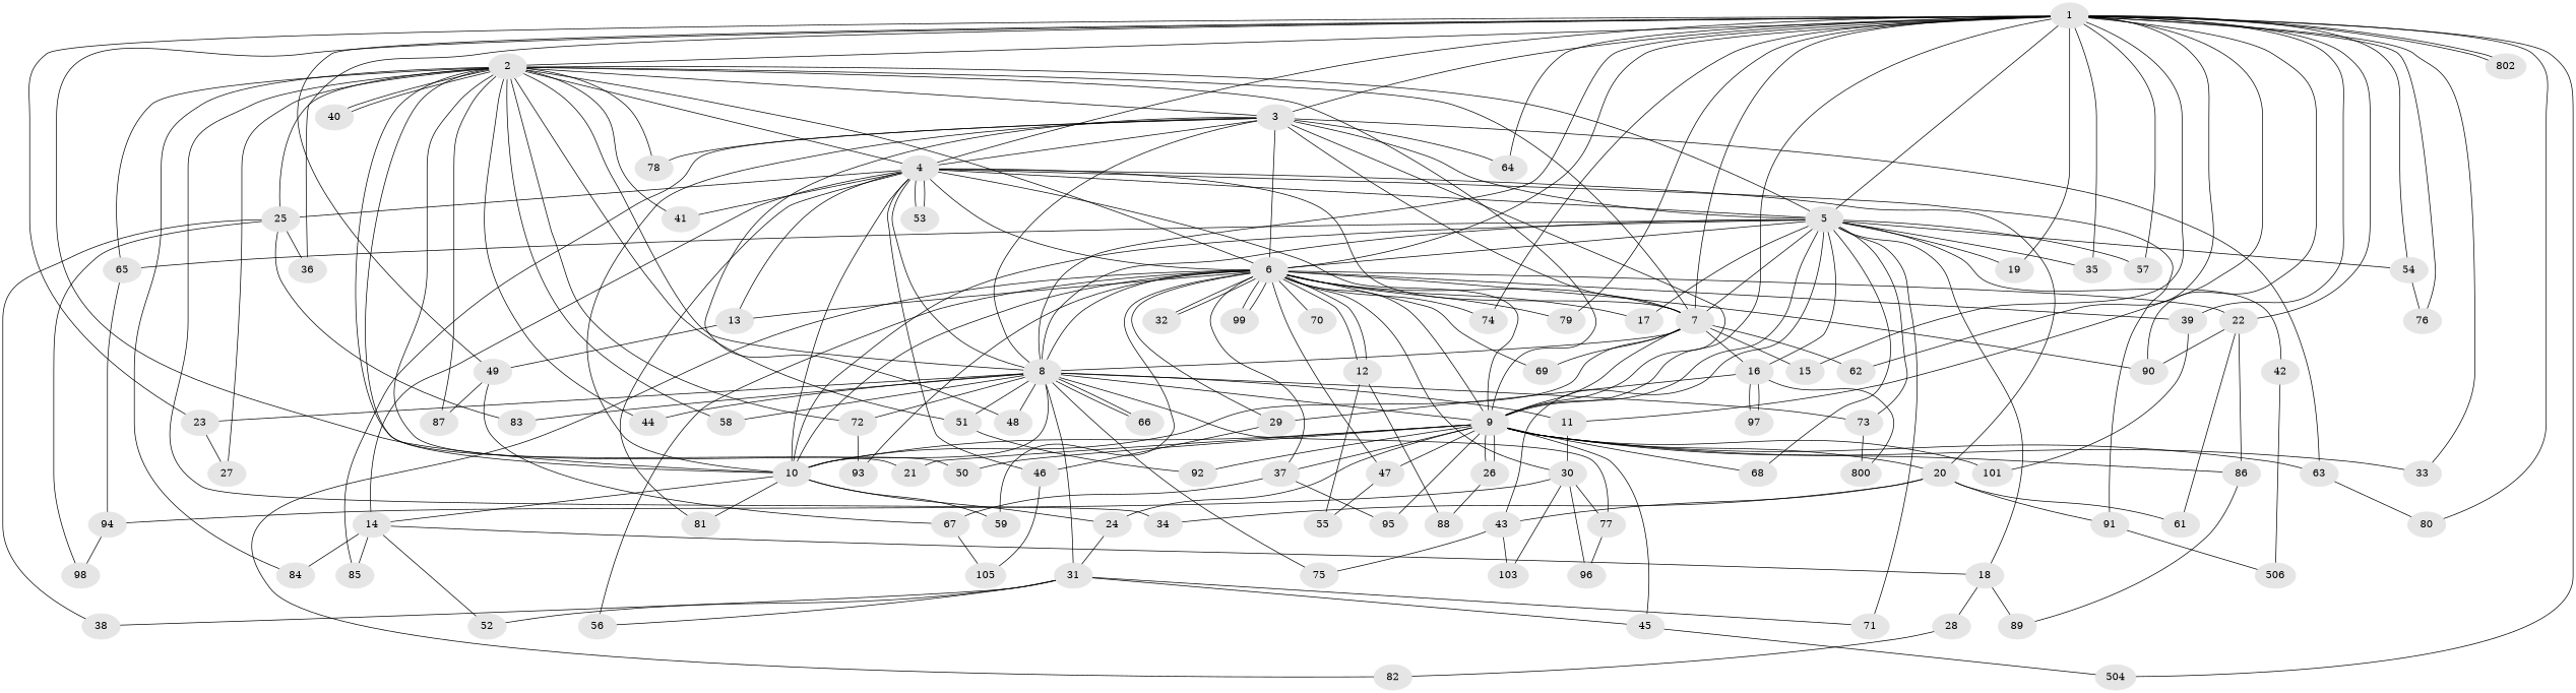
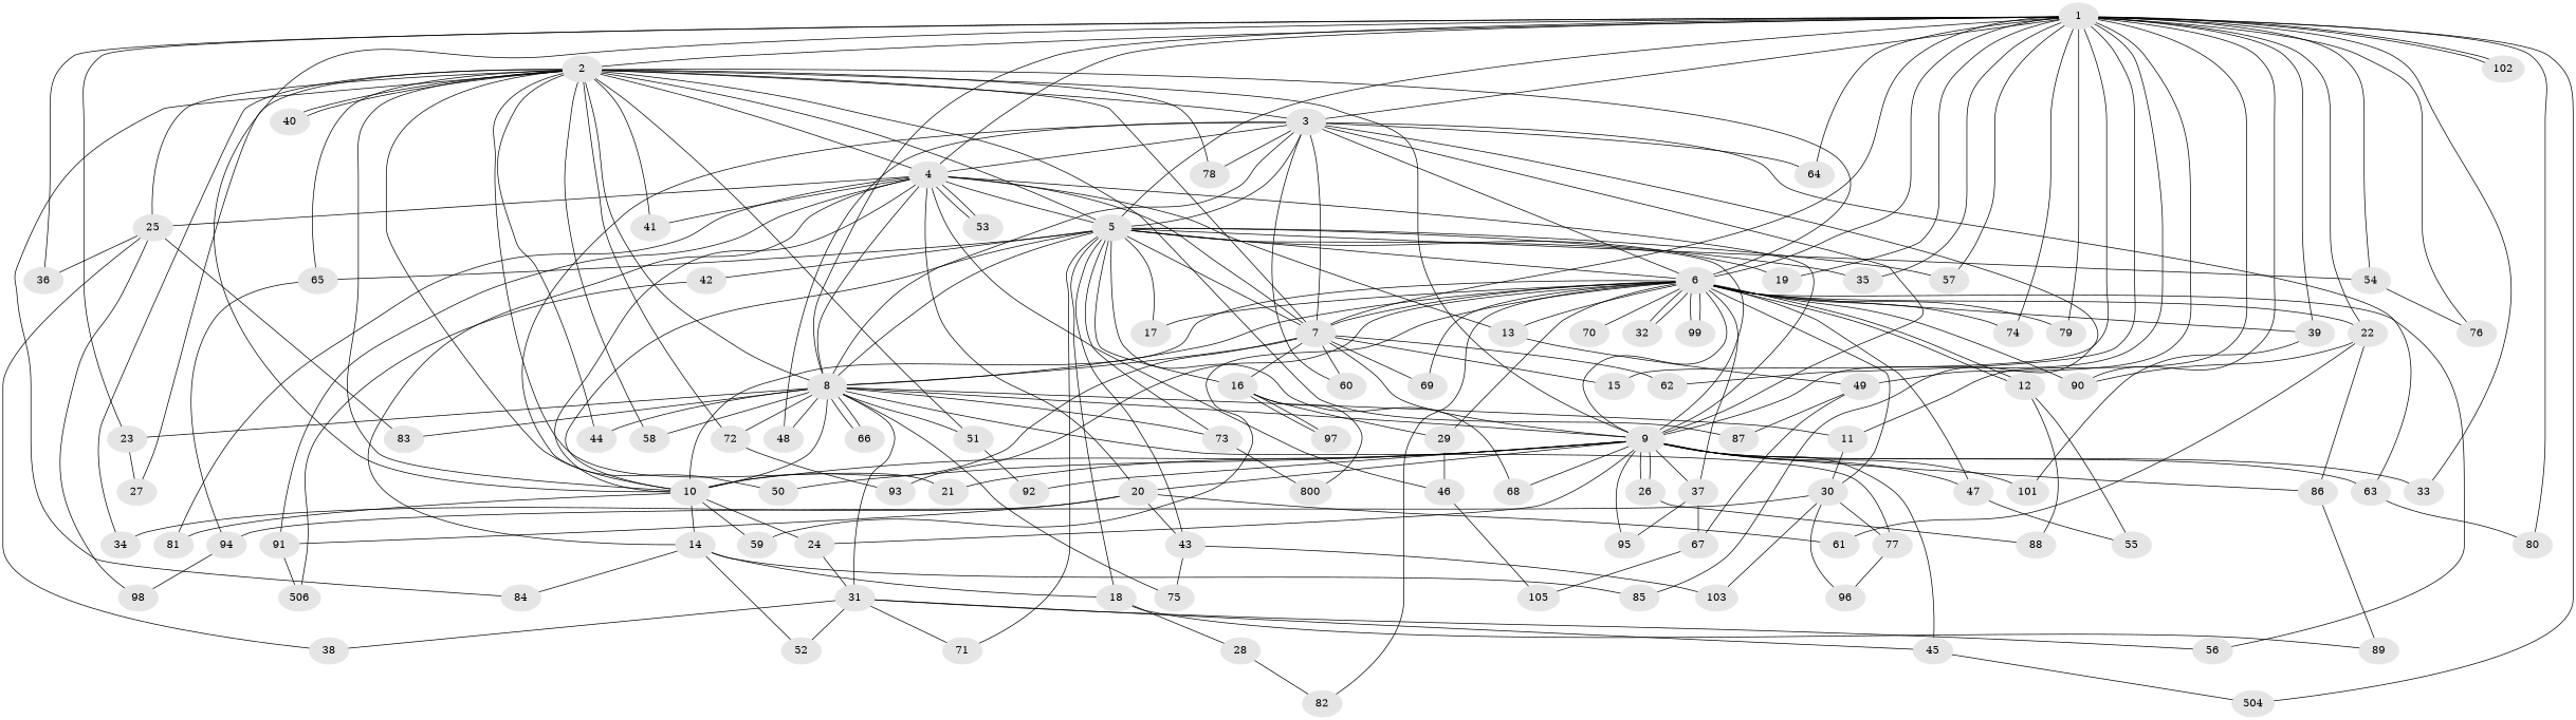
  graph {
    node [color=gray90 style=filled]
    1
    2
    3
    4
    5
    6
    7
    8
    9
    10
    11
    15
    19
    22
    23
    33
    35
    36
    39
    49
    54
    57
    62
    64
    74
    76
    79
    80
-   102 [label=802]
+   102
    n30 [label=504]
    90
    21
    25
    27
    34
    40
    41
    44
    50
    51
    58
    65
    72
    78
    84
    87
    48
+   60
    63
    85
    13
    14
    20
    46
    53
    81
    91
    42
    16
    17
    18
    43
    68
    71
    73
    70
    12
    29
    30
    32
    37
    47
    56
    59
    69
    82
    93
    99
    31
    66
    75
    77
    83
    24
    26
    45
    86
    92
    95
    101
    61
    67
    38
    98
    n95 [label=506]
    94
    52
    105
    97
    n100 [label=800]
    28
    89
    103
    55
    88
    96
    1 -- 2
    1 -- 3
    1 -- 4
    1 -- 5
    1 -- 6
    1 -- 7
    1 -- 8
    1 -- 9
    1 -- 10
    1 -- 11
    1 -- 15
    1 -- 19
    1 -- 22
    1 -- 23
    1 -- 33
    1 -- 35
    1 -- 36
    1 -- 39
    1 -- 49
    1 -- 54
    1 -- 57
    1 -- 62
    1 -- 64
    1 -- 74
    1 -- 76
    1 -- 79
    1 -- 80
    1 -- 102
    1 -- 102
    1 -- n30
    1 -- 90
    2 -- 3
    2 -- 4
    2 -- 5
    2 -- 6
    2 -- 7
    2 -- 8
    2 -- 9
    2 -- 10
    2 -- 21
    2 -- 25
    2 -- 27
    2 -- 34
    2 -- 40
    2 -- 40
    2 -- 41
    2 -- 44
    2 -- 50
    2 -- 51
    2 -- 58
    2 -- 65
    2 -- 72
    2 -- 78
    2 -- 84
    2 -- 87
    3 -- 4
    3 -- 5
    3 -- 6
    3 -- 7
    3 -- 8
    3 -- 9
    3 -- 10
    3 -- 64
    3 -- 78
    3 -- 48
+   3 -- 60
    3 -- 63
    3 -- 85
    4 -- 5
-   4 -- 6
    4 -- 7
    4 -- 8
    4 -- 9
    4 -- 10
    4 -- 25
    4 -- 41
    4 -- 13
    4 -- 14
    4 -- 20
    4 -- 46
    4 -- 53
    4 -- 53
    4 -- 81
    4 -- 91
    5 -- 6
    5 -- 7
    5 -- 8
    5 -- 9
    5 -- 10
    5 -- 19
    5 -- 35
    5 -- 54
    5 -- 57
    5 -- 65
    5 -- 42
    5 -- 16
    5 -- 17
    5 -- 18
    5 -- 43
    5 -- 68
    5 -- 71
    5 -- 73
    6 -- 7
    6 -- 8
    6 -- 9
    6 -- 10
    6 -- 22
    6 -- 39
    6 -- 74
    6 -- 79
    6 -- 90
    6 -- 13
    6 -- 17
    6 -- 70
    6 -- 12
    6 -- 12
    6 -- 29
    6 -- 30
    6 -- 32
    6 -- 32
    6 -- 37
    6 -- 47
    6 -- 56
    6 -- 59
    6 -- 69
    6 -- 82
    6 -- 93
    6 -- 99
    6 -- 99
    7 -- 8
    7 -- 9
    7 -- 10
    7 -- 15
    7 -- 62
+   7 -- 60
    7 -- 16
    7 -- 69
    8 -- 9
    8 -- 10
    8 -- 11
    8 -- 23
    8 -- 44
    8 -- 51
    8 -- 58
    8 -- 72
    8 -- 48
    8 -- 73
    8 -- 31
    8 -- 66
    8 -- 66
    8 -- 75
    8 -- 77
    8 -- 83
    9 -- 10
    9 -- 33
    9 -- 21
    9 -- 50
    9 -- 63
    9 -- 20
    9 -- 68
    9 -- 37
    9 -- 47
    9 -- 24
    9 -- 26
    9 -- 26
    9 -- 45
    9 -- 86
    9 -- 92
    9 -- 95
    9 -- 101
    10 -- 14
    10 -- 81
    10 -- 59
    10 -- 24
    11 -- 30
    22 -- 90
    22 -- 86
    22 -- 61
    23 -- 27
    39 -- 101
    49 -- 87
    49 -- 67
    54 -- 76
    25 -- 36
    25 -- 83
    25 -- 38
    25 -- 98
    51 -- 92
    65 -- 94
    72 -- 93
    63 -- 80
    13 -- 49
    14 -- 84
    14 -- 85
    14 -- 18
    14 -- 52
    20 -- 34
    20 -- 91
    20 -- 43
    20 -- 61
    46 -- 105
    91 -- n95
    42 -- n95
    16 -- 29
    16 -- 97
    16 -- 97
    16 -- n100
    18 -- 28
    18 -- 89
    43 -- 75
    43 -- 103
    73 -- n100
    12 -- 55
    12 -- 88
    29 -- 46
    30 -- 77
    30 -- 94
    30 -- 103
    30 -- 96
    37 -- 95
    37 -- 67
    47 -- 55
    31 -- 71
    31 -- 56
    31 -- 45
    31 -- 38
    31 -- 52
    77 -- 96
    24 -- 31
    26 -- 88
    45 -- n30
    86 -- 89
    67 -- 105
    94 -- 98
    28 -- 82
  }
